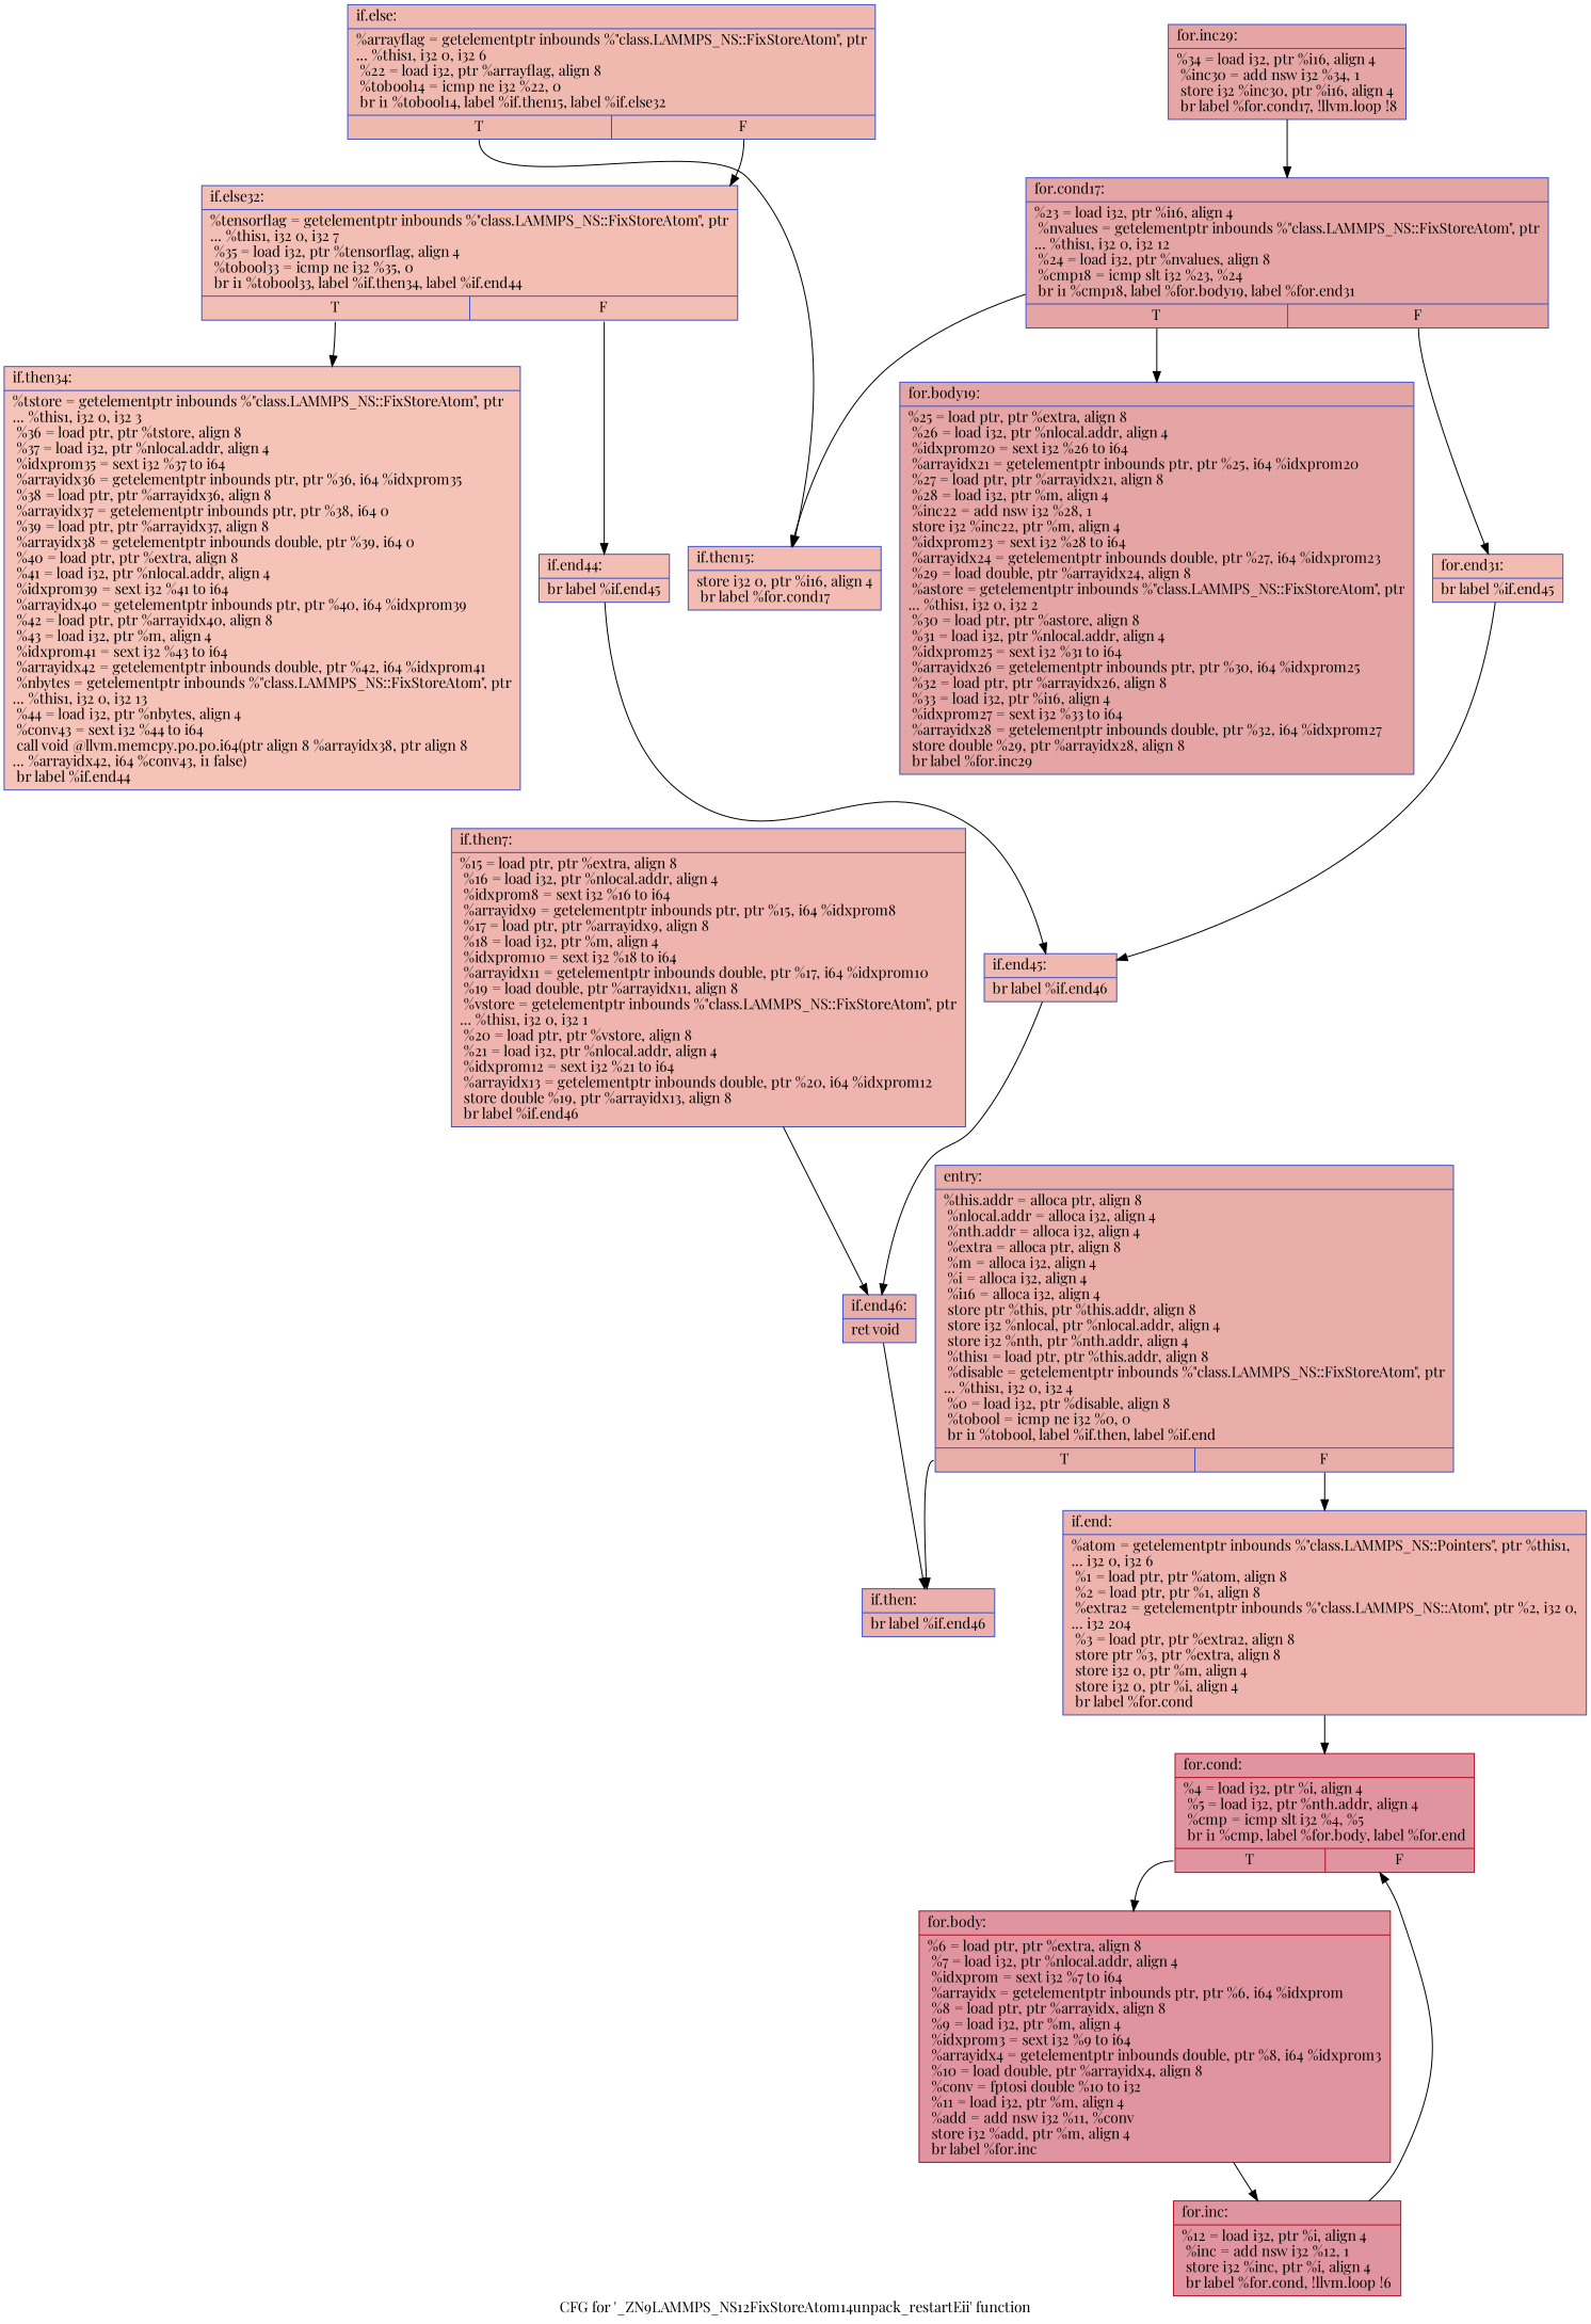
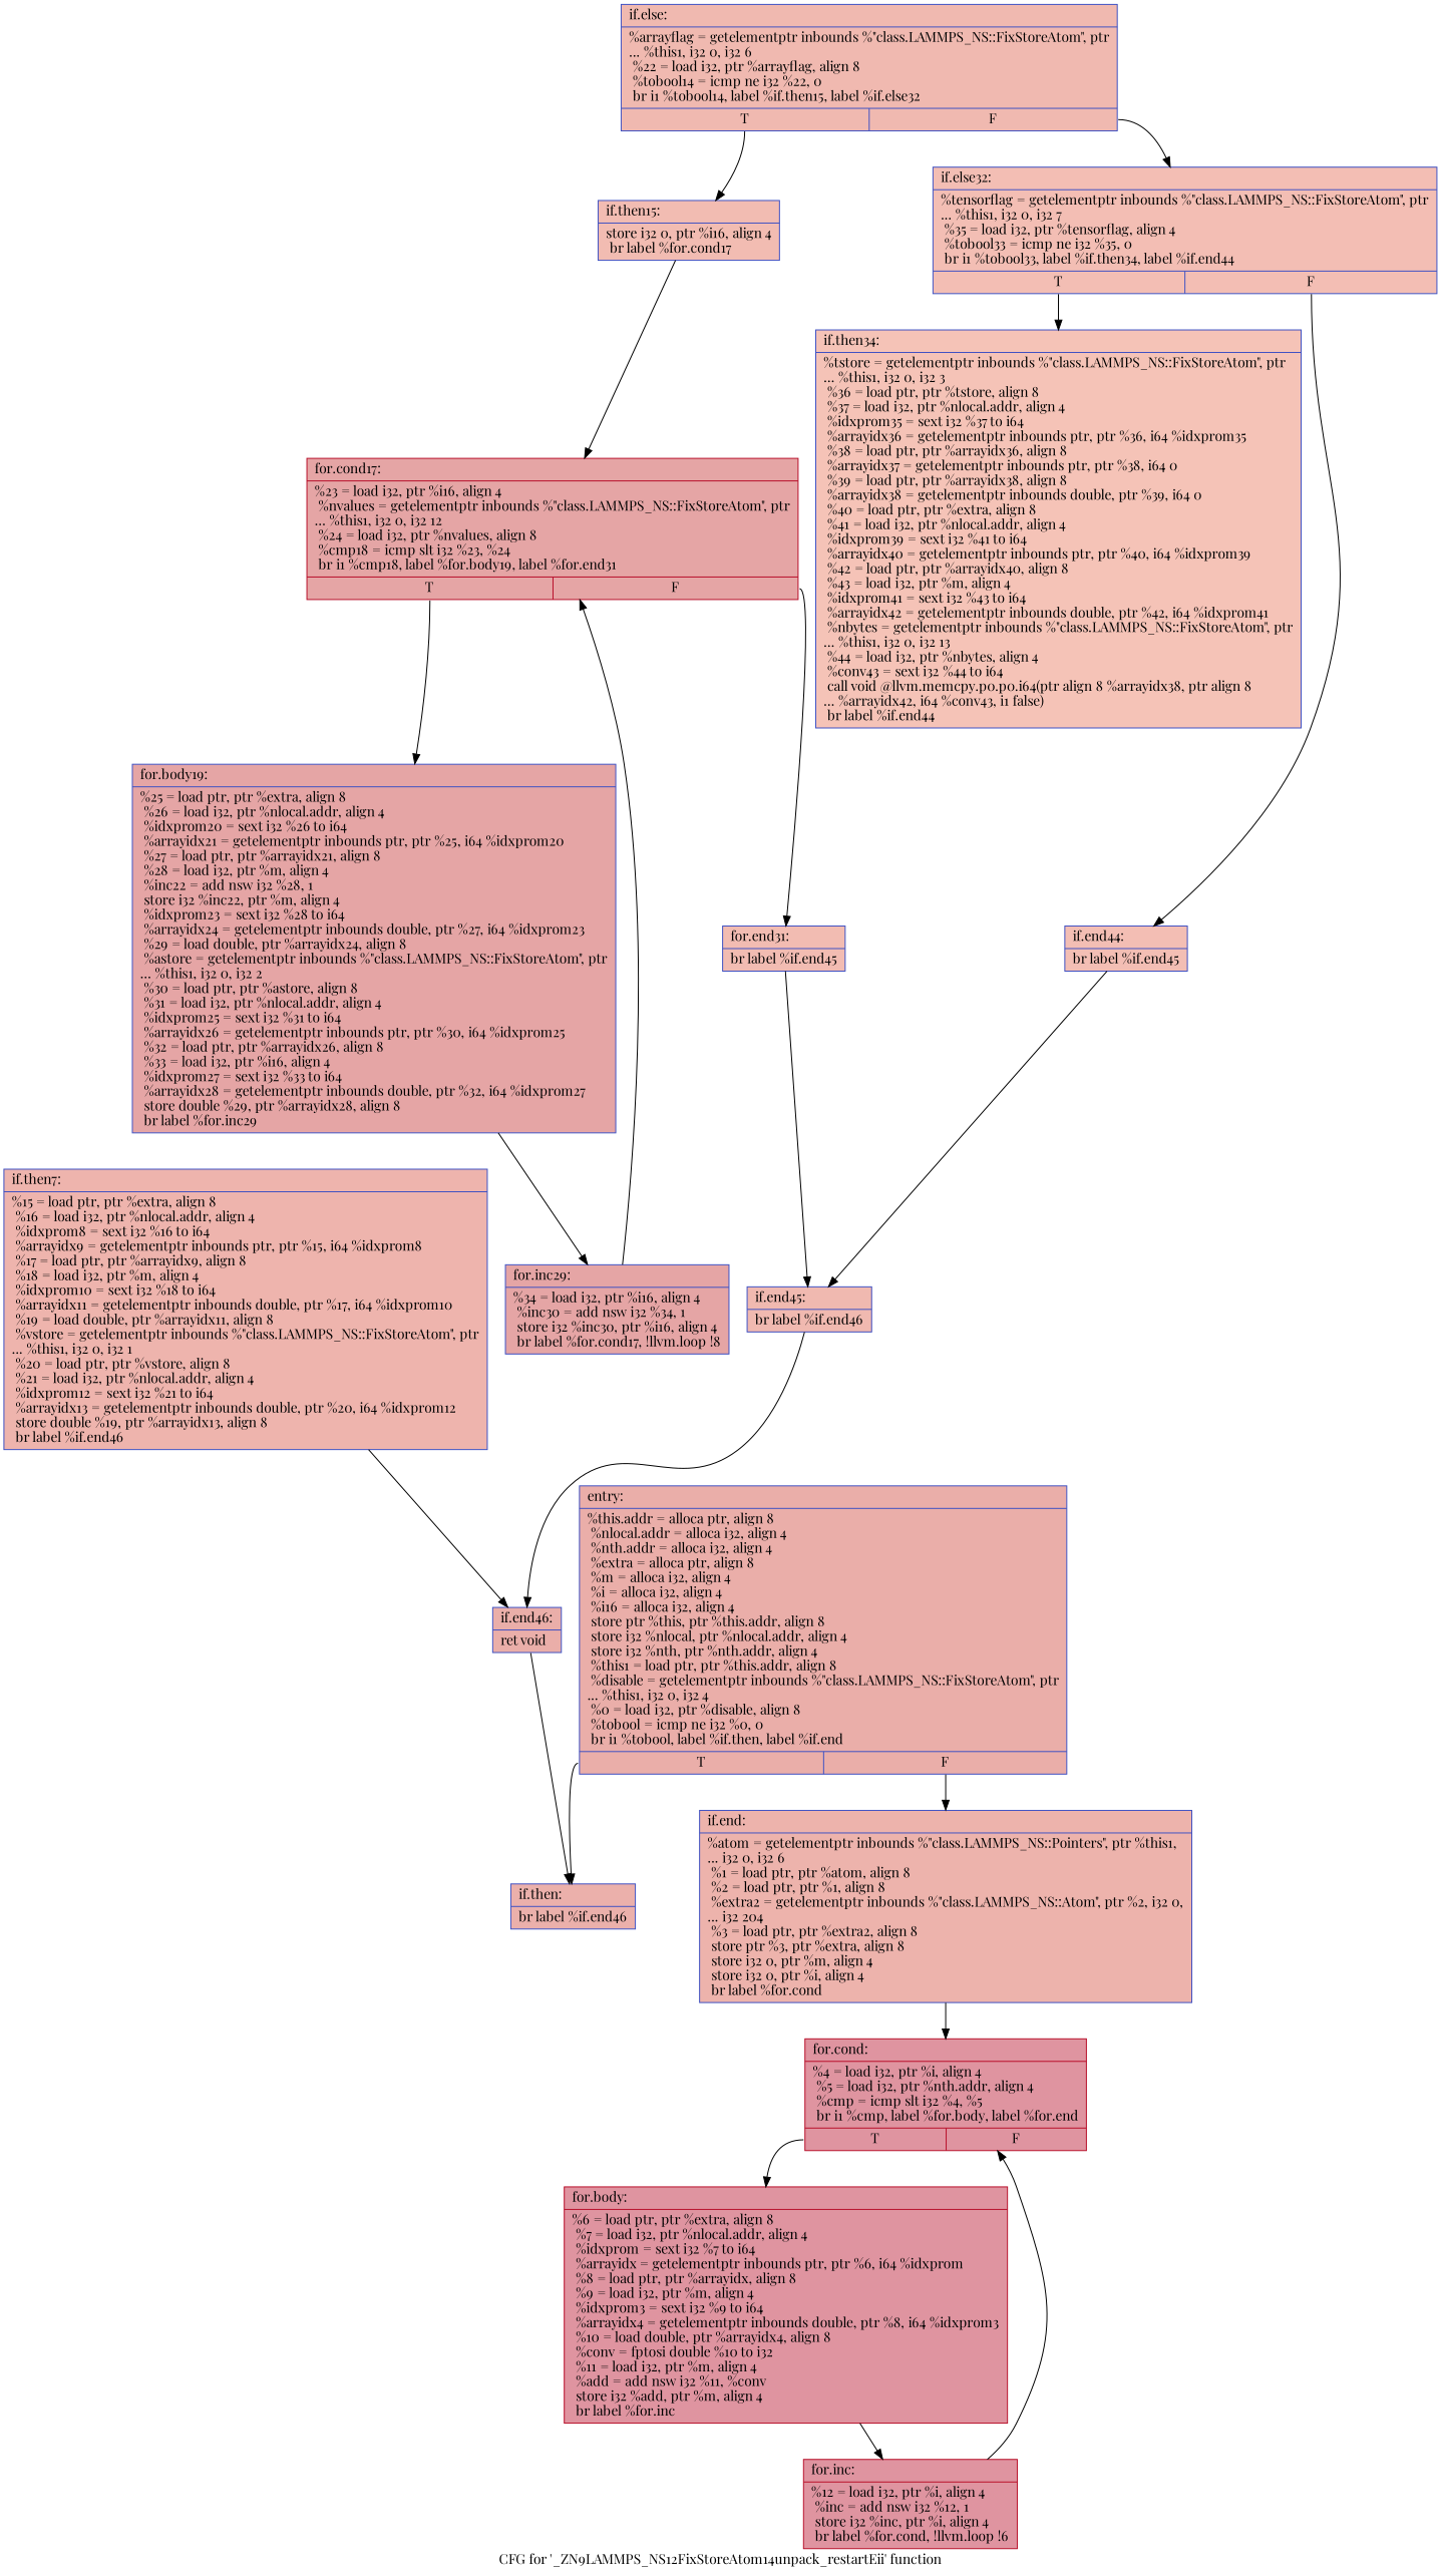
  digraph {
    fontname="Playfair Display"
    label="CFG for '_ZN9LAMMPS_NS12FixStoreAtom14unpack_restartEii' function"
    node [color="#3d50c3ff" fillcolor="#b70d2870" fontname="Playfair Display" shape=record style=filled]
    edge [fontname="Playfair Display"]
    n1 [fillcolor="#d0473d70" label="{entry:\l|  %this.addr = alloca ptr, align 8\l  %nlocal.addr = alloca i32, align 4\l  %nth.addr = alloca i32, align 4\l  %extra = alloca ptr, align 8\l  %m = alloca i32, align 4\l  %i = alloca i32, align 4\l  %i16 = alloca i32, align 4\l  store ptr %this, ptr %this.addr, align 8\l  store i32 %nlocal, ptr %nlocal.addr, align 4\l  store i32 %nth, ptr %nth.addr, align 4\l  %this1 = load ptr, ptr %this.addr, align 8\l  %disable = getelementptr inbounds %\"class.LAMMPS_NS::FixStoreAtom\", ptr\l... %this1, i32 0, i32 4\l  %0 = load i32, ptr %disable, align 8\l  %tobool = icmp ne i32 %0, 0\l  br i1 %tobool, label %if.then, label %if.end\l|{<s0>T|<s1>F}}"]
    n2 [fillcolor="#d24b4070" label="{if.then:\l|  br label %if.end46\l}"]
    n3 [fillcolor="#d6524470" label="{if.end:\l|  %atom = getelementptr inbounds %\"class.LAMMPS_NS::Pointers\", ptr %this1,\l... i32 0, i32 6\l  %1 = load ptr, ptr %atom, align 8\l  %2 = load ptr, ptr %1, align 8\l  %extra2 = getelementptr inbounds %\"class.LAMMPS_NS::Atom\", ptr %2, i32 0,\l... i32 204\l  %3 = load ptr, ptr %extra2, align 8\l  store ptr %3, ptr %extra, align 8\l  store i32 0, ptr %m, align 4\l  store i32 0, ptr %i, align 4\l  br label %for.cond\l}"]
    n4 [color="#b70d28ff" label="{for.cond:\l|  %4 = load i32, ptr %i, align 4\l  %5 = load i32, ptr %nth.addr, align 4\l  %cmp = icmp slt i32 %4, %5\l  br i1 %cmp, label %for.body, label %for.end\l|{<s0>T|<s1>F}}"]
    n5 [fillcolor="#d0473d70" label="{if.end46:\l|  ret void\l}"]
    n6 [color="#b70d28ff" label="{for.body:\l|  %6 = load ptr, ptr %extra, align 8\l  %7 = load i32, ptr %nlocal.addr, align 4\l  %idxprom = sext i32 %7 to i64\l  %arrayidx = getelementptr inbounds ptr, ptr %6, i64 %idxprom\l  %8 = load ptr, ptr %arrayidx, align 8\l  %9 = load i32, ptr %m, align 4\l  %idxprom3 = sext i32 %9 to i64\l  %arrayidx4 = getelementptr inbounds double, ptr %8, i64 %idxprom3\l  %10 = load double, ptr %arrayidx4, align 8\l  %conv = fptosi double %10 to i32\l  %11 = load i32, ptr %m, align 4\l  %add = add nsw i32 %11, %conv\l  store i32 %add, ptr %m, align 4\l  br label %for.inc\l}"]
    n7 [color="#b70d28ff" label="{for.inc:\l|  %12 = load i32, ptr %i, align 4\l  %inc = add nsw i32 %12, 1\l  store i32 %inc, ptr %i, align 4\l  br label %for.cond, !llvm.loop !6\l}"]
    n8 [fillcolor="#d8564670" label="{if.then7:\l|  %15 = load ptr, ptr %extra, align 8\l  %16 = load i32, ptr %nlocal.addr, align 4\l  %idxprom8 = sext i32 %16 to i64\l  %arrayidx9 = getelementptr inbounds ptr, ptr %15, i64 %idxprom8\l  %17 = load ptr, ptr %arrayidx9, align 8\l  %18 = load i32, ptr %m, align 4\l  %idxprom10 = sext i32 %18 to i64\l  %arrayidx11 = getelementptr inbounds double, ptr %17, i64 %idxprom10\l  %19 = load double, ptr %arrayidx11, align 8\l  %vstore = getelementptr inbounds %\"class.LAMMPS_NS::FixStoreAtom\", ptr\l... %this1, i32 0, i32 1\l  %20 = load ptr, ptr %vstore, align 8\l  %21 = load i32, ptr %nlocal.addr, align 4\l  %idxprom12 = sext i32 %21 to i64\l  %arrayidx13 = getelementptr inbounds double, ptr %20, i64 %idxprom12\l  store double %19, ptr %arrayidx13, align 8\l  br label %if.end46\l}"]
    n9 [fillcolor="#de614d70" label="{if.else:\l|  %arrayflag = getelementptr inbounds %\"class.LAMMPS_NS::FixStoreAtom\", ptr\l... %this1, i32 0, i32 6\l  %22 = load i32, ptr %arrayflag, align 8\l  %tobool14 = icmp ne i32 %22, 0\l  br i1 %tobool14, label %if.then15, label %if.else32\l|{<s0>T|<s1>F}}"]
    n10 [fillcolor="#e1675170" label="{if.then15:\l|  store i32 0, ptr %i16, align 4\l  br label %for.cond17\l}"]
    n11 [fillcolor="#e36c5570" label="{if.else32:\l|  %tensorflag = getelementptr inbounds %\"class.LAMMPS_NS::FixStoreAtom\", ptr\l... %this1, i32 0, i32 7\l  %35 = load i32, ptr %tensorflag, align 4\l  %tobool33 = icmp ne i32 %35, 0\l  br i1 %tobool33, label %if.then34, label %if.end44\l|{<s0>T|<s1>F}}"]
-   n12 [fillcolor="#c5333470" label="{for.cond17:\l|  %23 = load i32, ptr %i16, align 4\l  %nvalues = getelementptr inbounds %\"class.LAMMPS_NS::FixStoreAtom\", ptr\l... %this1, i32 0, i32 12\l  %24 = load i32, ptr %nvalues, align 8\l  %cmp18 = icmp slt i32 %23, %24\l  br i1 %cmp18, label %for.body19, label %for.end31\l|{<s0>T|<s1>F}}"]
-   n13 [fillcolor="#e8765c70" label="{if.then34:\l|  %tstore = getelementptr inbounds %\"class.LAMMPS_NS::FixStoreAtom\", ptr\l... %this1, i32 0, i32 3\l  %36 = load ptr, ptr %tstore, align 8\l  %37 = load i32, ptr %nlocal.addr, align 4\l  %idxprom35 = sext i32 %37 to i64\l  %arrayidx36 = getelementptr inbounds ptr, ptr %36, i64 %idxprom35\l  %38 = load ptr, ptr %arrayidx36, align 8\l  %arrayidx37 = getelementptr inbounds ptr, ptr %38, i64 0\l  %39 = load ptr, ptr %arrayidx37, align 8\l  %arrayidx38 = getelementptr inbounds double, ptr %39, i64 0\l  %40 = load ptr, ptr %extra, align 8\l  %41 = load i32, ptr %nlocal.addr, align 4\l  %idxprom39 = sext i32 %41 to i64\l  %arrayidx40 = getelementptr inbounds ptr, ptr %40, i64 %idxprom39\l  %42 = load ptr, ptr %arrayidx40, align 8\l  %43 = load i32, ptr %m, align 4\l  %idxprom41 = sext i32 %43 to i64\l  %arrayidx42 = getelementptr inbounds double, ptr %42, i64 %idxprom41\l  %nbytes = getelementptr inbounds %\"class.LAMMPS_NS::FixStoreAtom\", ptr\l... %this1, i32 0, i32 13\l  %44 = load i32, ptr %nbytes, align 4\l  %conv43 = sext i32 %44 to i64\l  call void @llvm.memcpy.p0.p0.i64(ptr align 8 %arrayidx38, ptr align 8\l... %arrayidx42, i64 %conv43, i1 false)\l  br label %if.end44\l}"]
+   n12 [color="#b70d28ff" fillcolor="#c5333470" label="{for.cond17:\l|  %23 = load i32, ptr %i16, align 4\l  %nvalues = getelementptr inbounds %\"class.LAMMPS_NS::FixStoreAtom\", ptr\l... %this1, i32 0, i32 12\l  %24 = load i32, ptr %nvalues, align 8\l  %cmp18 = icmp slt i32 %23, %24\l  br i1 %cmp18, label %for.body19, label %for.end31\l|{<s0>T|<s1>F}}"]
+   n13 [fillcolor="#e8765c70" label="{if.then34:\l|  %tstore = getelementptr inbounds %\"class.LAMMPS_NS::FixStoreAtom\", ptr\l... %this1, i32 0, i32 3\l  %36 = load ptr, ptr %tstore, align 8\l  %37 = load i32, ptr %nlocal.addr, align 4\l  %idxprom35 = sext i32 %37 to i64\l  %arrayidx36 = getelementptr inbounds ptr, ptr %36, i64 %idxprom35\l  %38 = load ptr, ptr %arrayidx36, align 8\l  %arrayidx37 = getelementptr inbounds ptr, ptr %38, i64 0\l  %39 = load ptr, ptr %arrayidx38, align 8\l  %arrayidx38 = getelementptr inbounds double, ptr %39, i64 0\l  %40 = load ptr, ptr %extra, align 8\l  %41 = load i32, ptr %nlocal.addr, align 4\l  %idxprom39 = sext i32 %41 to i64\l  %arrayidx40 = getelementptr inbounds ptr, ptr %40, i64 %idxprom39\l  %42 = load ptr, ptr %arrayidx40, align 8\l  %43 = load i32, ptr %m, align 4\l  %idxprom41 = sext i32 %43 to i64\l  %arrayidx42 = getelementptr inbounds double, ptr %42, i64 %idxprom41\l  %nbytes = getelementptr inbounds %\"class.LAMMPS_NS::FixStoreAtom\", ptr\l... %this1, i32 0, i32 13\l  %44 = load i32, ptr %nbytes, align 4\l  %conv43 = sext i32 %44 to i64\l  call void @llvm.memcpy.p0.p0.i64(ptr align 8 %arrayidx38, ptr align 8\l... %arrayidx42, i64 %conv43, i1 false)\l  br label %if.end44\l}"]
    n14 [fillcolor="#e36c5570" label="{if.end44:\l|  br label %if.end45\l}"]
    n15 [fillcolor="#c5333470" label="{for.body19:\l|  %25 = load ptr, ptr %extra, align 8\l  %26 = load i32, ptr %nlocal.addr, align 4\l  %idxprom20 = sext i32 %26 to i64\l  %arrayidx21 = getelementptr inbounds ptr, ptr %25, i64 %idxprom20\l  %27 = load ptr, ptr %arrayidx21, align 8\l  %28 = load i32, ptr %m, align 4\l  %inc22 = add nsw i32 %28, 1\l  store i32 %inc22, ptr %m, align 4\l  %idxprom23 = sext i32 %28 to i64\l  %arrayidx24 = getelementptr inbounds double, ptr %27, i64 %idxprom23\l  %29 = load double, ptr %arrayidx24, align 8\l  %astore = getelementptr inbounds %\"class.LAMMPS_NS::FixStoreAtom\", ptr\l... %this1, i32 0, i32 2\l  %30 = load ptr, ptr %astore, align 8\l  %31 = load i32, ptr %nlocal.addr, align 4\l  %idxprom25 = sext i32 %31 to i64\l  %arrayidx26 = getelementptr inbounds ptr, ptr %30, i64 %idxprom25\l  %32 = load ptr, ptr %arrayidx26, align 8\l  %33 = load i32, ptr %i16, align 4\l  %idxprom27 = sext i32 %33 to i64\l  %arrayidx28 = getelementptr inbounds double, ptr %32, i64 %idxprom27\l  store double %29, ptr %arrayidx28, align 8\l  br label %for.inc29\l}"]
    n16 [fillcolor="#e1675170" label="{for.end31:\l|  br label %if.end45\l}"]
    n17 [fillcolor="#de614d70" label="{if.end45:\l|  br label %if.end46\l}"]
    n18 [fillcolor="#c5333470" label="{for.inc29:\l|  %34 = load i32, ptr %i16, align 4\l  %inc30 = add nsw i32 %34, 1\l  store i32 %inc30, ptr %i16, align 4\l  br label %for.cond17, !llvm.loop !8\l}"]
    n1 -> n2 [tailport=s0]
    n1 -> n3 [tailport=s1]
    n3 -> n4
    n4 -> n6 [tailport=s0]
    n5 -> n2
    n6 -> n7
    n7 -> n4
    n8 -> n5
    n9 -> n10 [tailport=s0]
    n9 -> n11 [tailport=s1]
-   n12 -> n10
+   n10 -> n12
    n11 -> n13 [tailport=s0]
    n11 -> n14 [tailport=s1]
    n12 -> n15 [tailport=s0]
    n12 -> n16 [tailport=s1]
    n14 -> n17
+   n15 -> n18
    n16 -> n17
    n17 -> n5
    n18 -> n12
  }
